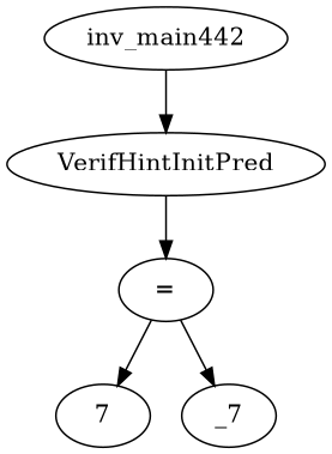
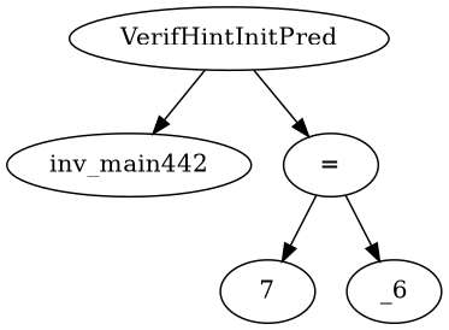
  digraph {
    n1 [label=inv_main442]
    n2 [label=VerifHintInitPred]
    n3 [label="="]
    n4 [label=7]
-   n5 [label=_7]
-   n1 -> n2
+   n5 [label=_6]
+   n2 -> n1
    n2 -> n3
    n3 -> n4
    n3 -> n5
  }
